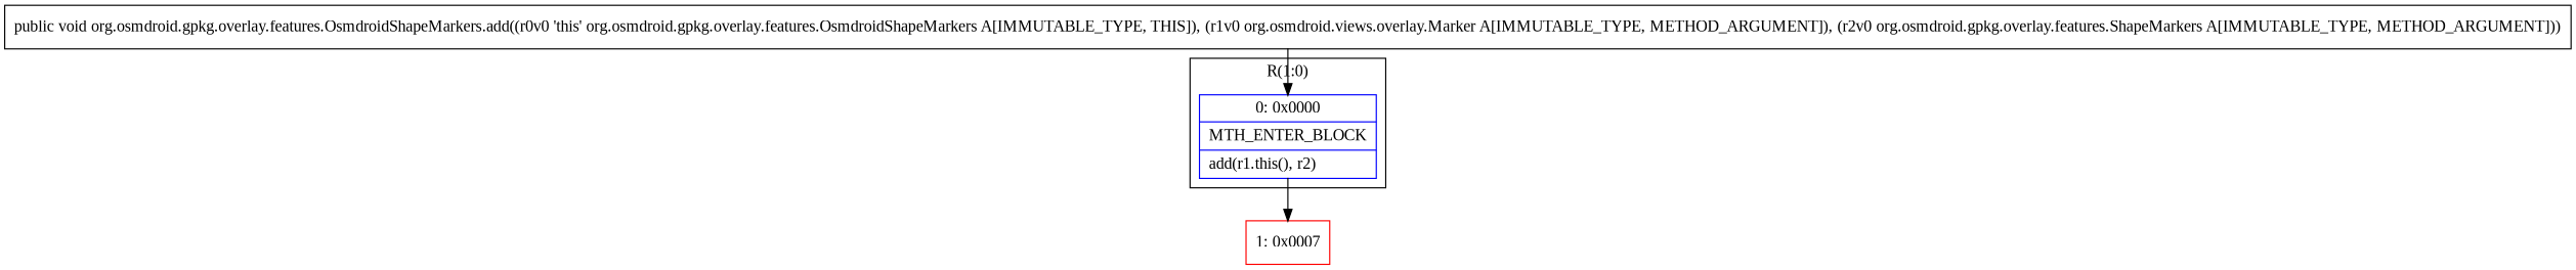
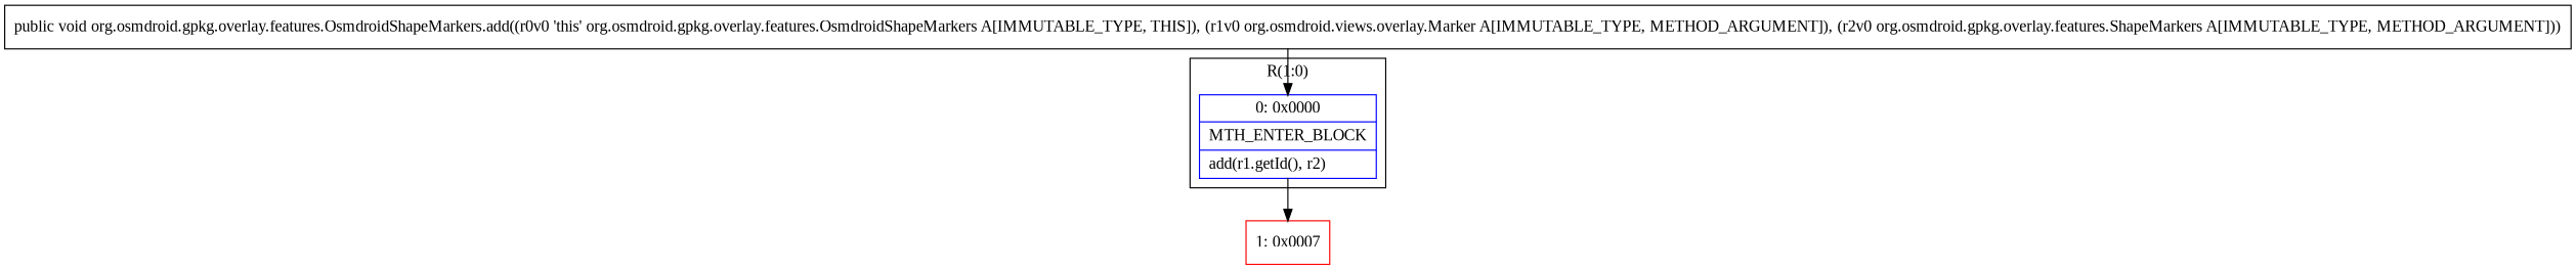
  digraph {
    fontname="Liberation Serif"
    node [shape=record fontname="Liberation Serif"]
    edge [fontname="Liberation Serif"]
-   n1 [color=blue label="{0\:\ 0x0000|MTH_ENTER_BLOCK\l|add(r1.this(), r2)\l}"]
+   n1 [color=blue label="{0\:\ 0x0000|MTH_ENTER_BLOCK\l|add(r1.getId(), r2)\l}"]
    n2 [color=red label="{1\:\ 0x0007}"]
    n3 [label="{public void org.osmdroid.gpkg.overlay.features.OsmdroidShapeMarkers.add((r0v0 'this' org.osmdroid.gpkg.overlay.features.OsmdroidShapeMarkers A[IMMUTABLE_TYPE, THIS]), (r1v0 org.osmdroid.views.overlay.Marker A[IMMUTABLE_TYPE, METHOD_ARGUMENT]), (r2v0 org.osmdroid.gpkg.overlay.features.ShapeMarkers A[IMMUTABLE_TYPE, METHOD_ARGUMENT])) }"]
    subgraph cluster_1 {
      label="R(1:0)"
      n1
    }
    n1 -> n2
    n3 -> n1
  }
